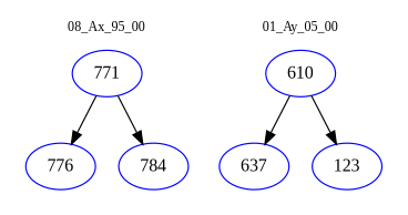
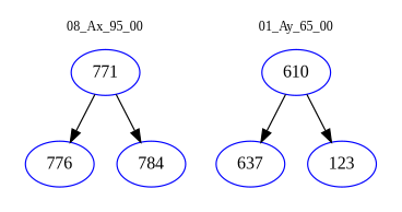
  digraph {
    fontname="Liberation Serif"
    node [color=blue fontname="Liberation Serif"]
    edge [color=black fontname="Liberation Serif"]
    n1 [label=771]
    n2 [label=776]
    n3 [label=784]
    n4 [label=610]
    n5 [label=637]
    n6 [label=123]
    subgraph cluster_1 {
      color=white
      fontsize=10
      label="08_Ax_95_00"
      n1
      n2
      n3
    }
    subgraph cluster_2 {
      color=white
      fontsize=10
-     label="01_Ay_05_00"
+     label="01_Ay_65_00"
      n4
      n5
      n6
    }
    n1 -> n2
    n1 -> n3
    n4 -> n5
    n4 -> n6
  }
